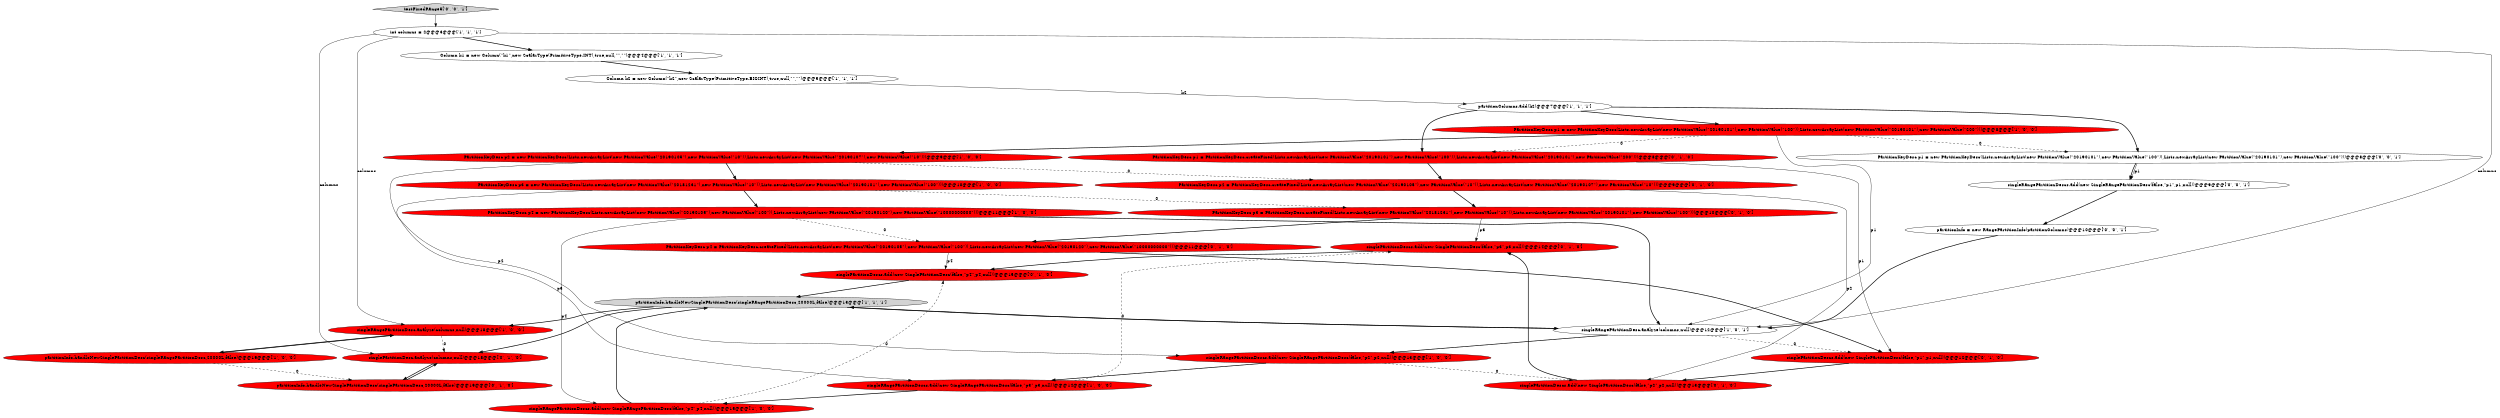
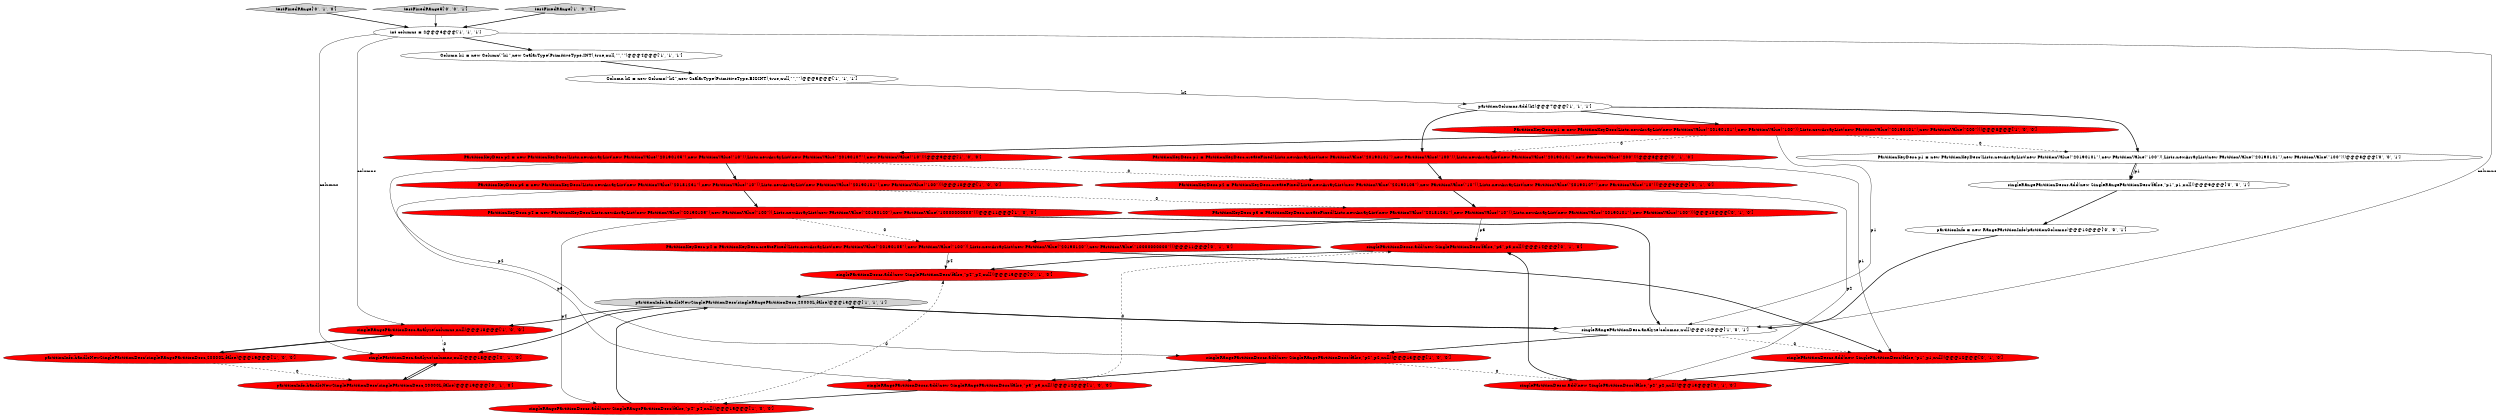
  digraph {
    node [fillcolor=red shape=ellipse style=filled]
    edge [style=bold]
    n1 [label="PartitionKeyDesc p3 = PartitionKeyDesc.createFixed(Lists.newArrayList(new PartitionValue(\"20181231\"),new PartitionValue(\"10\")),Lists.newArrayList(new PartitionValue(\"20190101\"),new PartitionValue(\"100\")))@@@10@@@['0', '1', '0']"]
    n2 [label="singlePartitionDescs.add(new SinglePartitionDesc(false,\"p3\",p3,null))@@@14@@@['0', '1', '0']"]
    n3 [label="PartitionKeyDesc p4 = PartitionKeyDesc.createFixed(Lists.newArrayList(new PartitionValue(\"20190105\"),new PartitionValue(\"100\")),Lists.newArrayList(new PartitionValue(\"20190120\"),new PartitionValue(\"10000000000\")))@@@11@@@['0', '1', '0']"]
    n4 [label="singlePartitionDescs.add(new SinglePartitionDesc(false,\"p4\",p4,null))@@@15@@@['0', '1', '0']"]
    n5 [label="singlePartitionDescs.add(new SinglePartitionDesc(false,\"p1\",p1,null))@@@12@@@['0', '1', '0']"]
    n6 [label="singleRangePartitionDescs.add(new SingleRangePartitionDesc(false,\"p4\",p4,null))@@@15@@@['1', '0', '0']"]
    n7 [fillcolor=lightgray label="partitionInfo.handleNewSinglePartitionDesc(singleRangePartitionDesc,20000L,false)@@@13@@@['1', '1', '1']"]
    n8 [label="singlePartitionDesc.analyze(columns,null)@@@18@@@['0', '1', '0']"]
    n9 [fillcolor=white label="singleRangePartitionDesc.analyze(columns,null)@@@12@@@['1', '0', '1']"]
    n10 [label="singleRangePartitionDesc.analyze(columns,null)@@@18@@@['1', '0', '0']"]
    n11 [label="singleRangePartitionDescs.add(new SingleRangePartitionDesc(false,\"p2\",p2,null))@@@13@@@['1', '0', '0']"]
    n12 [label="singleRangePartitionDescs.add(new SingleRangePartitionDesc(false,\"p3\",p3,null))@@@14@@@['1', '0', '0']"]
    n13 [label="singlePartitionDescs.add(new SinglePartitionDesc(false,\"p2\",p2,null))@@@13@@@['0', '1', '0']"]
    n14 [label="partitionInfo.handleNewSinglePartitionDesc(singlePartitionDesc,20000L,false)@@@19@@@['0', '1', '0']"]
    n15 [label="partitionInfo.handleNewSinglePartitionDesc(singleRangePartitionDesc,20000L,false)@@@19@@@['1', '0', '0']"]
    n16 [label="PartitionKeyDesc p1 = PartitionKeyDesc.createFixed(Lists.newArrayList(new PartitionValue(\"20190101\"),new PartitionValue(\"100\")),Lists.newArrayList(new PartitionValue(\"20190101\"),new PartitionValue(\"200\")))@@@8@@@['0', '1', '0']"]
    n17 [label="PartitionKeyDesc p2 = PartitionKeyDesc.createFixed(Lists.newArrayList(new PartitionValue(\"20190105\"),new PartitionValue(\"10\")),Lists.newArrayList(new PartitionValue(\"20190107\"),new PartitionValue(\"10\")))@@@9@@@['0', '1', '0']"]
    n18 [fillcolor=white label="PartitionKeyDesc p1 = new PartitionKeyDesc(Lists.newArrayList(new PartitionValue(\"20190101\"),new PartitionValue(\"100\")),Lists.newArrayList(new PartitionValue(\"20190101\"),new PartitionValue(\"100\")))@@@8@@@['0', '0', '1']"]
    n19 [fillcolor=white label="singleRangePartitionDescs.add(new SingleRangePartitionDesc(false,\"p1\",p1,null))@@@9@@@['0', '0', '1']"]
    n20 [fillcolor=white label="partitionInfo = new RangePartitionInfo(partitionColumns)@@@10@@@['0', '0', '1']"]
    n21 [fillcolor=white label="partitionColumns.add(k2)@@@7@@@['1', '1', '1']"]
    n22 [label="PartitionKeyDesc p1 = new PartitionKeyDesc(Lists.newArrayList(new PartitionValue(\"20190101\"),new PartitionValue(\"100\")),Lists.newArrayList(new PartitionValue(\"20190101\"),new PartitionValue(\"200\")))@@@8@@@['1', '0', '0']"]
+   n23 [fillcolor=lightgray label="testFixedRange['0', '1', '0']" shape=diamond]
    n24 [fillcolor=white label="int columns = 2@@@3@@@['1', '1', '1']"]
    n25 [fillcolor=white label="Column k1 = new Column(\"k1\",new ScalarType(PrimitiveType.INT),true,null,\"\",\"\")@@@4@@@['1', '1', '1']"]
    n26 [fillcolor=lightgray label="testFixedRange5['0', '0', '1']" shape=diamond]
    n27 [label="PartitionKeyDesc p2 = new PartitionKeyDesc(Lists.newArrayList(new PartitionValue(\"20190105\"),new PartitionValue(\"10\")),Lists.newArrayList(new PartitionValue(\"20190107\"),new PartitionValue(\"10\")))@@@9@@@['1', '0', '0']"]
    n28 [label="PartitionKeyDesc p3 = new PartitionKeyDesc(Lists.newArrayList(new PartitionValue(\"20181231\"),new PartitionValue(\"10\")),Lists.newArrayList(new PartitionValue(\"20190101\"),new PartitionValue(\"100\")))@@@10@@@['1', '0', '0']"]
    n29 [fillcolor=white label="Column k2 = new Column(\"k2\",new ScalarType(PrimitiveType.BIGINT),true,null,\"\",\"\")@@@5@@@['1', '1', '1']"]
    n30 [label="PartitionKeyDesc p4 = new PartitionKeyDesc(Lists.newArrayList(new PartitionValue(\"20190105\"),new PartitionValue(\"100\")),Lists.newArrayList(new PartitionValue(\"20190120\"),new PartitionValue(\"10000000000\")))@@@11@@@['1', '0', '0']"]
+   n31 [fillcolor=lightgray label="testFixedRange['1', '0', '0']" shape=diamond]
    n1 -> n2 [label=p3 style=solid]
    n1 -> n3
    n2 -> n4
    n3 -> n4 [label=p4 style=solid]
    n3 -> n5
    n4 -> n7
    n5 -> n13
    n6 -> n4 [label=0 style=dashed]
    n6 -> n7
    n7 -> n8
    n7 -> n9
    n7 -> n10
    n8 -> n14
    n9 -> n5 [label=0 style=dashed]
    n9 -> n7
    n9 -> n11
    n10 -> n8 [label=0 style=dashed]
    n10 -> n15
    n11 -> n12
    n11 -> n13 [label=0 style=dashed]
    n12 -> n2 [label=0 style=dashed]
    n12 -> n6
    n13 -> n2
    n14 -> n8
    n15 -> n10
    n15 -> n14 [label=0 style=dashed]
    n16 -> n5 [label=p1 style=solid]
    n16 -> n17
    n17 -> n1
    n17 -> n13 [label=p2 style=solid]
    n18 -> n19
    n18 -> n19 [label=p1 style=solid]
    n19 -> n20
    n20 -> n9
    n21 -> n16
    n21 -> n18
    n21 -> n22
    n22 -> n9 [label=p1 style=solid]
    n22 -> n16 [label=0 style=dashed]
    n22 -> n18 [label=0 style=dashed]
    n22 -> n27
+   n23 -> n24
    n24 -> n8 [label=columns style=solid]
    n24 -> n9 [label=columns style=solid]
    n24 -> n10 [label=columns style=solid]
    n24 -> n25
    n25 -> n29
    n26 -> n24 [style=solid]
    n27 -> n11 [label=p2 style=solid]
    n27 -> n17 [label=0 style=dashed]
    n27 -> n28
    n28 -> n1 [label=0 style=dashed]
    n28 -> n12 [label=p3 style=solid]
    n28 -> n30
    n29 -> n21 [label=k2 style=solid]
    n30 -> n3 [label=0 style=dashed]
    n30 -> n6 [label=p4 style=solid]
    n30 -> n9
+   n31 -> n24
  }
